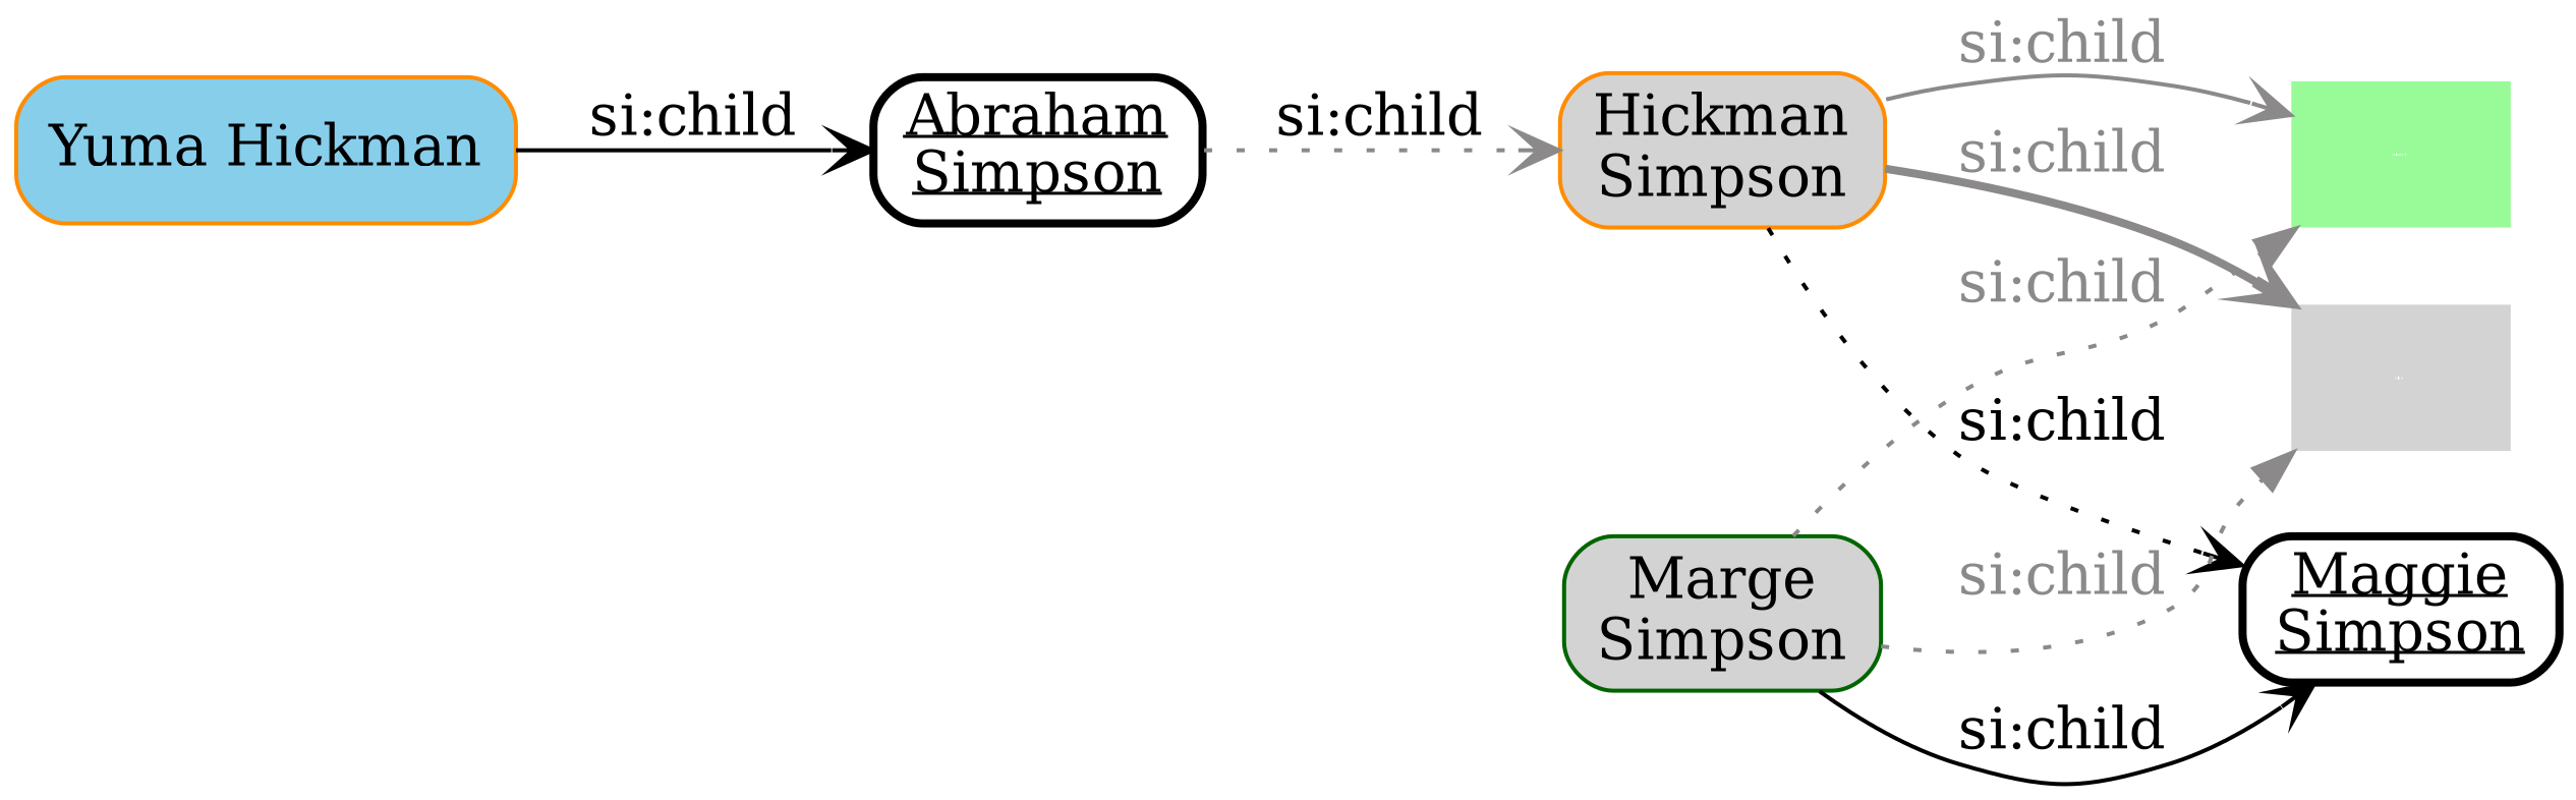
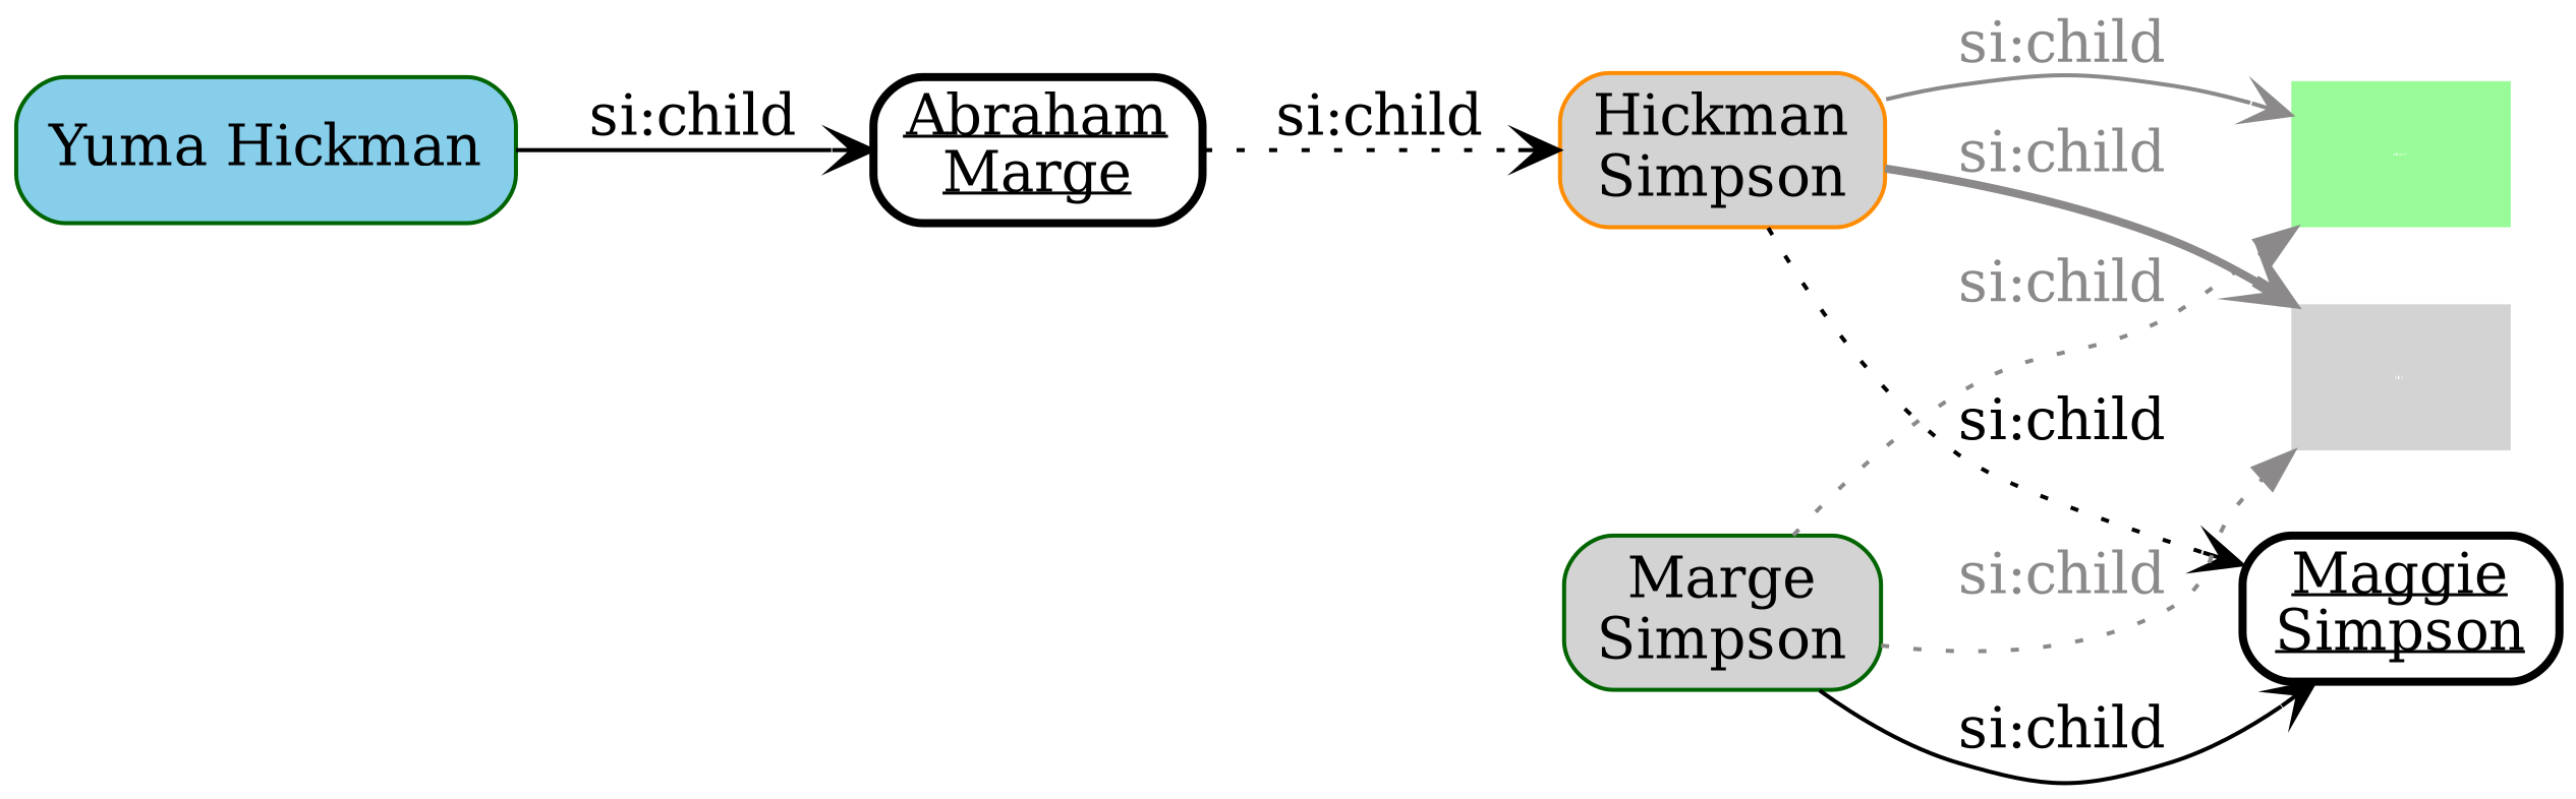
  digraph {
    rankdir=LR
    node [color=darkgreen fillcolor=lightgrey shape=box style="rounded,filled"]
    edge [arrowhead=vee color=black style=dotted]
-   n1 [color=darkorange fillcolor=skyblue label="Yuma Hickman"]
-   n2 [label=<<U>Abraham<BR ALIGN="CENTER"/>Simpson<BR ALIGN="CENTER"/></U>> style="rounded,bold" color="" fillcolor=""]
+   n1 [fillcolor=skyblue label="Yuma Hickman"]
+   n2 [label=<<U>Abraham<BR ALIGN="CENTER"/>Marge<BR ALIGN="CENTER"/></U>> style="rounded,bold" color="" fillcolor=""]
    n3 [color=darkorange label="Hickman\nSimpson\n"]
    "si:lisa" [fontcolor=white fontsize=0 shape=none style=filled]
    "si:bart" [color=darkorange fillcolor=palegreen fontcolor=white fontsize=0 shape=none style=filled]
    n6 [label=<<U>Maggie<BR ALIGN="CENTER"/>Simpson<BR ALIGN="CENTER"/></U>> style="rounded,bold" color="" fillcolor=""]
    n7 [label="Marge\nSimpson\n"]
    n1 -> n2 [arrowtail=normal label="si:child" style=solid]
-   n2 -> n3 [arrowtail=normal color="#8b8989" label="si:child"]
+   n2 -> n3 [arrowtail=normal label="si:child"]
    n3 -> "si:lisa" [color="#8b8989" fontcolor="#8b8989" label="si:child" style=bold]
    n3 -> "si:bart" [color="#8b8989" fontcolor="#8b8989" label="si:child" style=solid]
    n3 -> n6 [arrowtail=normal label="si:child"]
    n7 -> "si:lisa" [arrowhead=normal color="#8b8989" fontcolor="#8b8989" label="si:child"]
    n7 -> "si:bart" [arrowhead=normal color="#8b8989" fontcolor="#8b8989" label="si:child"]
    n7 -> n6 [arrowtail=normal label="si:child" style=solid]
  }
